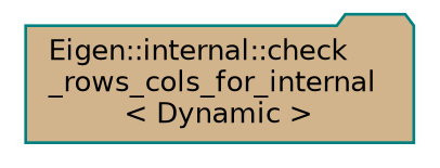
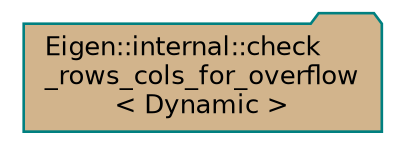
  digraph {
    rankdir=LR
-   n1 [color=teal fillcolor=tan fontname=Helvetica fontsize=10 height=0.2 label="Eigen::internal::check\l_rows_cols_for_internal\l\< Dynamic \>" shape=folder style=filled width=0.4]
+   n1 [color=teal fillcolor=tan fontname=Helvetica fontsize=10 height=0.2 label="Eigen::internal::check\l_rows_cols_for_overflow\l\< Dynamic \>" shape=folder style=filled width=0.4]
  }
